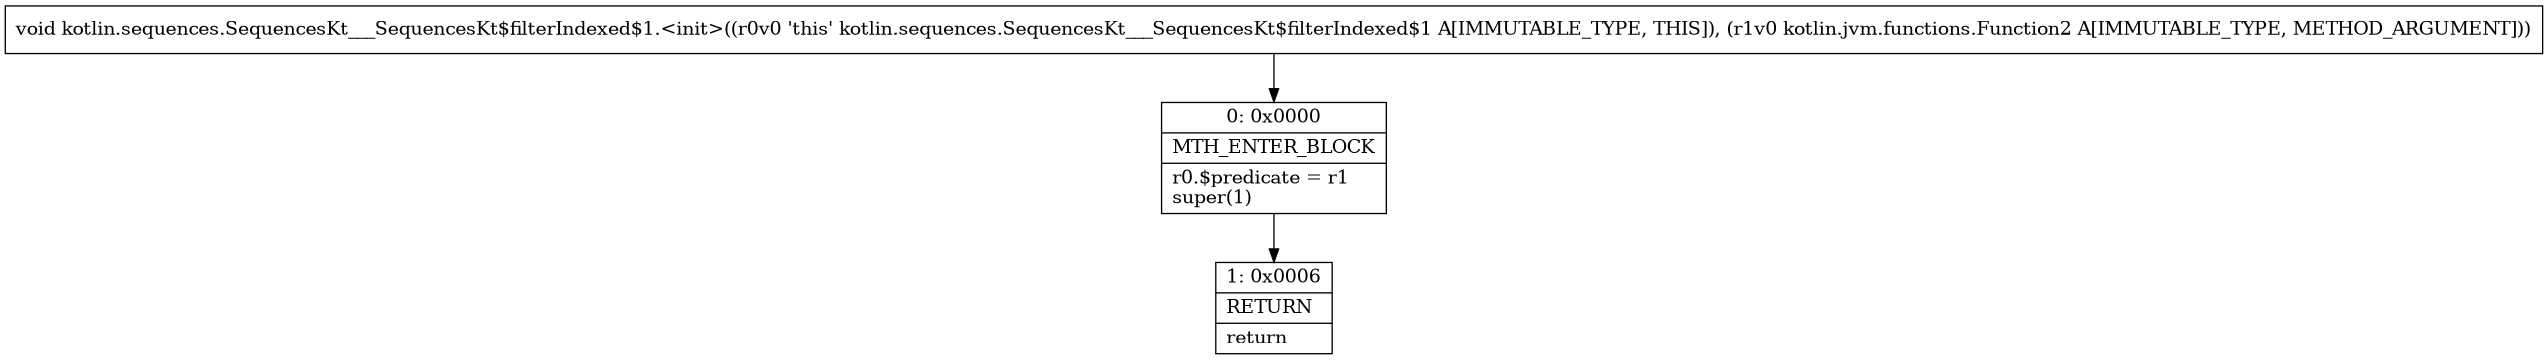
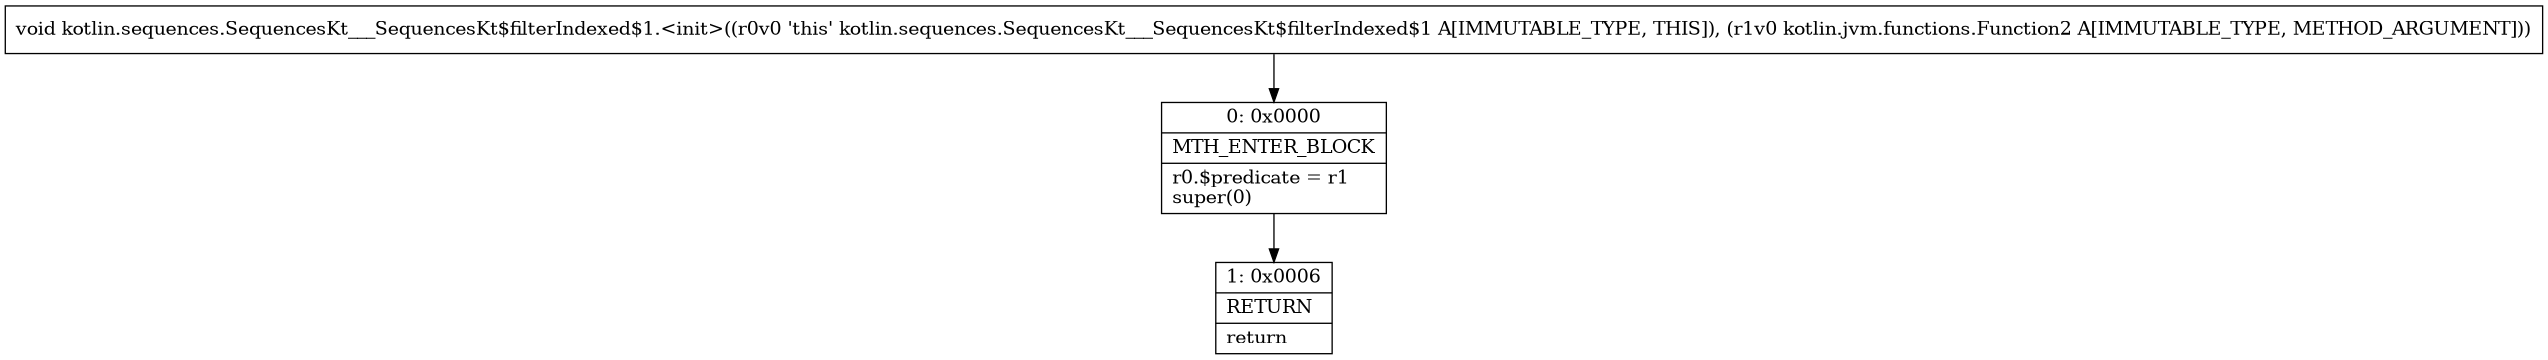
  digraph {
    node [shape=record]
-   n1 [label="{0\:\ 0x0000|MTH_ENTER_BLOCK\l|r0.$predicate = r1\lsuper(1)\l}"]
+   n1 [label="{0\:\ 0x0000|MTH_ENTER_BLOCK\l|r0.$predicate = r1\lsuper(0)\l}"]
    n2 [label="{1\:\ 0x0006|RETURN\l|return\l}"]
    n3 [label="{void kotlin.sequences.SequencesKt___SequencesKt$filterIndexed$1.\<init\>((r0v0 'this' kotlin.sequences.SequencesKt___SequencesKt$filterIndexed$1 A[IMMUTABLE_TYPE, THIS]), (r1v0 kotlin.jvm.functions.Function2 A[IMMUTABLE_TYPE, METHOD_ARGUMENT])) }"]
    n1 -> n2
    n3 -> n1
  }
